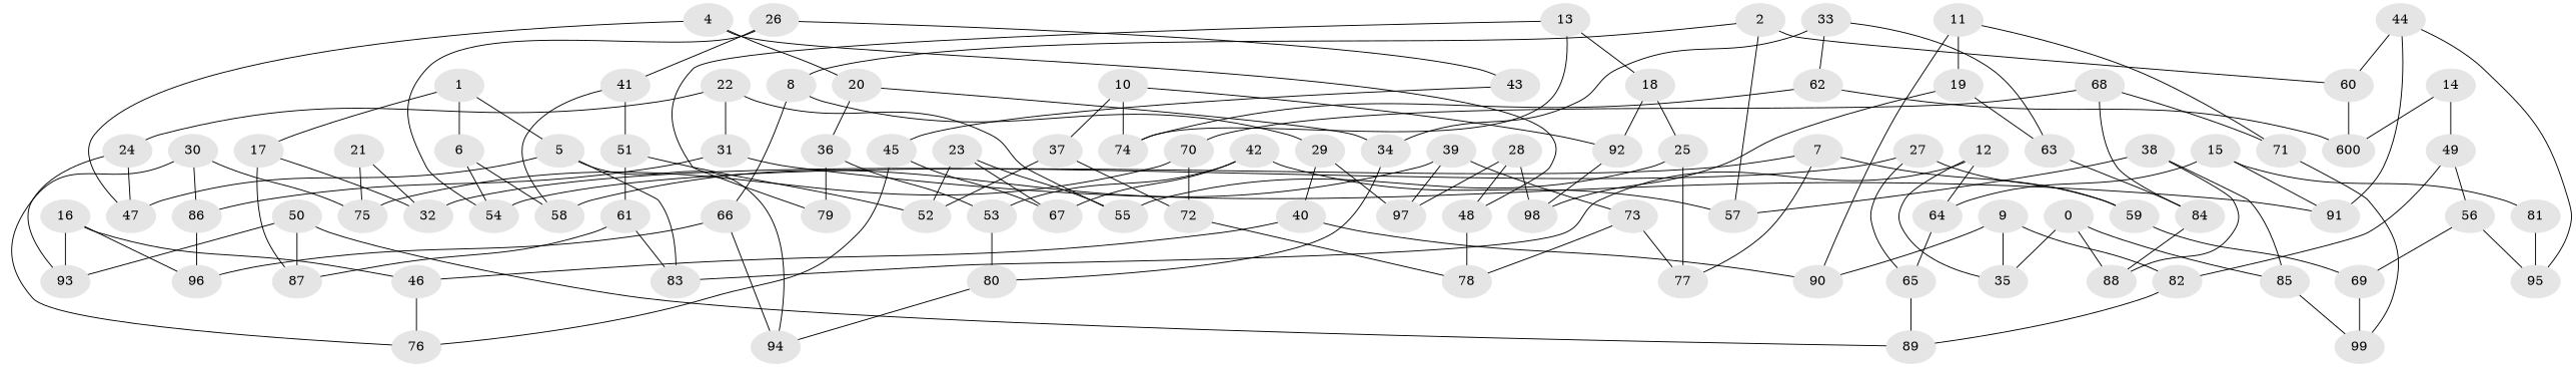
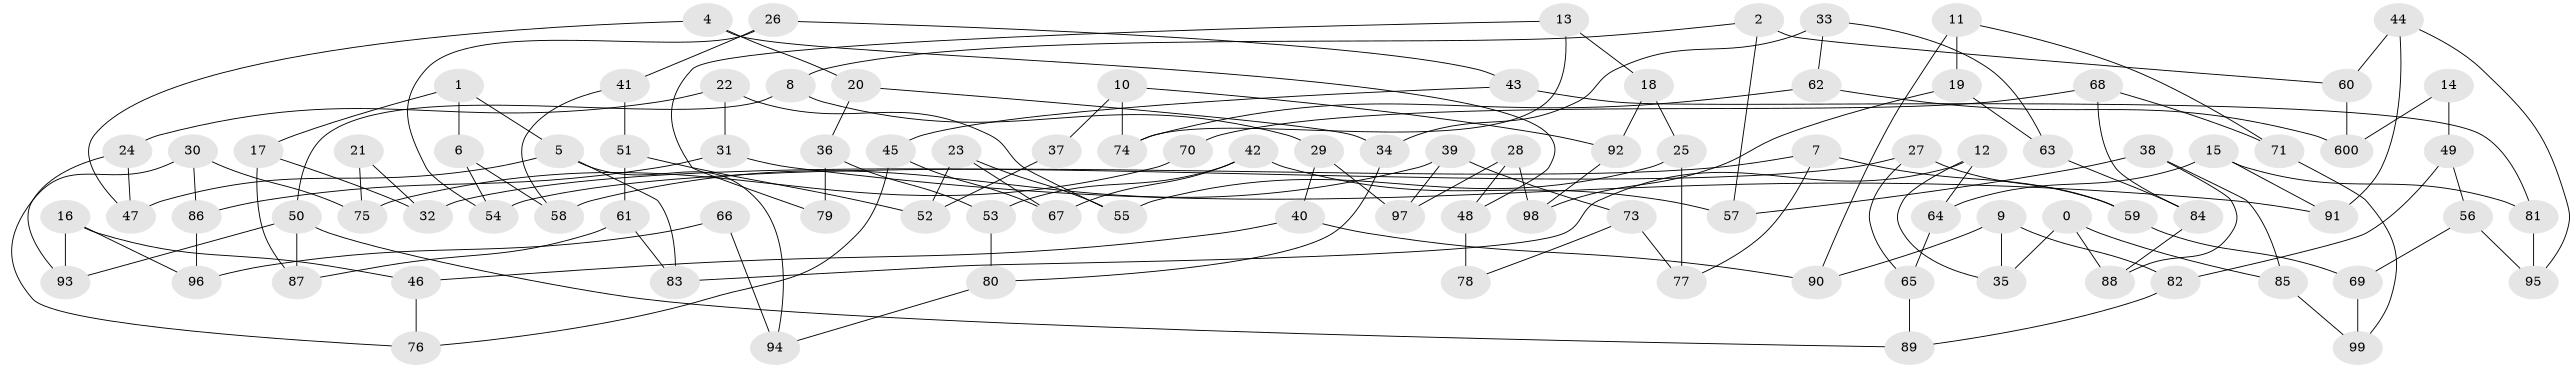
  graph {
    node [color=gray90 style=filled]
    1
    5
    6
    17
    47
    94
    83
    54
    58
    32
    87
    2
    8
    57
    60
    29
    66
    n18 [label=600]
    n19 [label=0]
    35
    85
    88
    99
    4
    20
    48
    34
    36
    78
    7
    59
    77
    69
    97
    40
    96
    9
    82
    90
    89
    10
    37
    74
    92
    52
-   72
    98
    11
    19
    71
    63
    12
    64
    65
    13
    18
    79
    25
    14
    49
    56
    15
    81
    91
    95
    16
    46
    93
    76
    55
    84
    80
    53
    21
    75
    22
    24
    31
    86
    23
    67
    26
    41
    43
    51
    45
    27
    28
    30
    33
    62
    38
    39
    73
    61
    42
    44
    50
    68
    70
    1 -- 5
    1 -- 6
    1 -- 17
    5 -- 47
    5 -- 94
    5 -- 83
    6 -- 54
    6 -- 58
    17 -- 32
    17 -- 87
    2 -- 8
    2 -- 57
    2 -- 60
    8 -- 29
-   8 -- 66
+   8 -- 50
    60 -- n18
    29 -- 97
    29 -- 40
    66 -- 94
    66 -- 96
    n19 -- 35
    n19 -- 85
    n19 -- 88
    85 -- 99
    4 -- 47
    4 -- 20
    4 -- 48
    20 -- 34
    20 -- 36
    48 -- 78
    34 -- 80
    36 -- 79
    36 -- 53
    7 -- 54
    7 -- 59
    7 -- 77
    59 -- 69
    69 -- 99
    40 -- 90
    40 -- 46
    9 -- 35
    9 -- 82
    9 -- 90
    82 -- 89
    10 -- 37
    10 -- 74
    10 -- 92
    37 -- 52
-   37 -- 72
    92 -- 98
-   72 -- 78
    11 -- 90
    11 -- 19
    11 -- 71
    19 -- 98
    19 -- 63
    71 -- 99
    63 -- 84
    12 -- 83
    12 -- 35
    12 -- 64
    64 -- 65
    65 -- 89
    13 -- 74
    13 -- 18
    13 -- 79
    18 -- 92
    18 -- 25
    25 -- 77
    25 -- 55
    14 -- n18
    14 -- 49
    49 -- 82
    49 -- 56
    56 -- 69
    56 -- 95
    15 -- 64
    15 -- 81
    15 -- 91
    81 -- 95
    16 -- 96
    16 -- 46
    16 -- 93
    46 -- 76
    84 -- 88
    80 -- 94
    53 -- 80
    21 -- 32
    21 -- 75
    22 -- 55
    22 -- 24
    22 -- 31
    24 -- 47
    24 -- 93
    31 -- 91
    31 -- 86
    86 -- 96
    23 -- 52
    23 -- 55
    23 -- 67
    26 -- 54
    26 -- 41
    26 -- 43
    41 -- 58
    41 -- 51
+   43 -- 81
    43 -- 45
    51 -- 52
    51 -- 61
    45 -- 76
    45 -- 67
    27 -- 32
    27 -- 59
    27 -- 65
    28 -- 48
    28 -- 97
    28 -- 98
    30 -- 76
    30 -- 75
    30 -- 86
    33 -- 34
    33 -- 63
    33 -- 62
    62 -- n18
    62 -- 74
    38 -- 57
    38 -- 85
    38 -- 88
    39 -- 58
    39 -- 97
    39 -- 73
    73 -- 78
    73 -- 77
    61 -- 83
    61 -- 87
    42 -- 57
    42 -- 53
    42 -- 67
    44 -- 60
    44 -- 91
    44 -- 95
    50 -- 87
    50 -- 89
    50 -- 93
    68 -- 71
    68 -- 84
    68 -- 70
-   70 -- 72
    70 -- 75
  }
